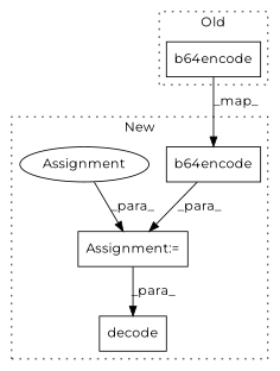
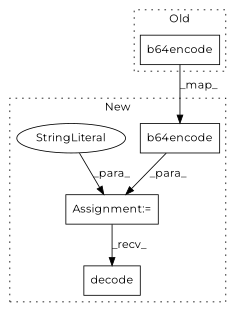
  digraph {
    fontname=Montserrat
    node [a=32 fontname=Montserrat l="10,1" shape=box]
    edge [fontname=Montserrat]
    n1 [label=b64encode s="1141,1159"]
    n2 [l="7,1" label=decode s="1237,1251"]
-   n3 [a=45 l=7 label=Assignment s=1244 shape=ellipse]
+   n3 [a=45 l=7 label=StringLiteral s=1244 shape=ellipse]
    n4 [a=7 l=1 label="Assignment:=" s=1133]
    n5 [label=b64encode s="878,896"]
    subgraph cluster_1 {
      label=New
      style=dotted
      n1
      n2
      n3
      n4
    }
    subgraph cluster_2 {
      label=Old
      style=dotted
      n5
    }
    n1 -> n4 [label=_para_]
    n3 -> n4 [label=_para_]
-   n4 -> n2 [label=_para_]
+   n4 -> n2 [label=_recv_]
    n5 -> n1 [label=_map_]
  }
